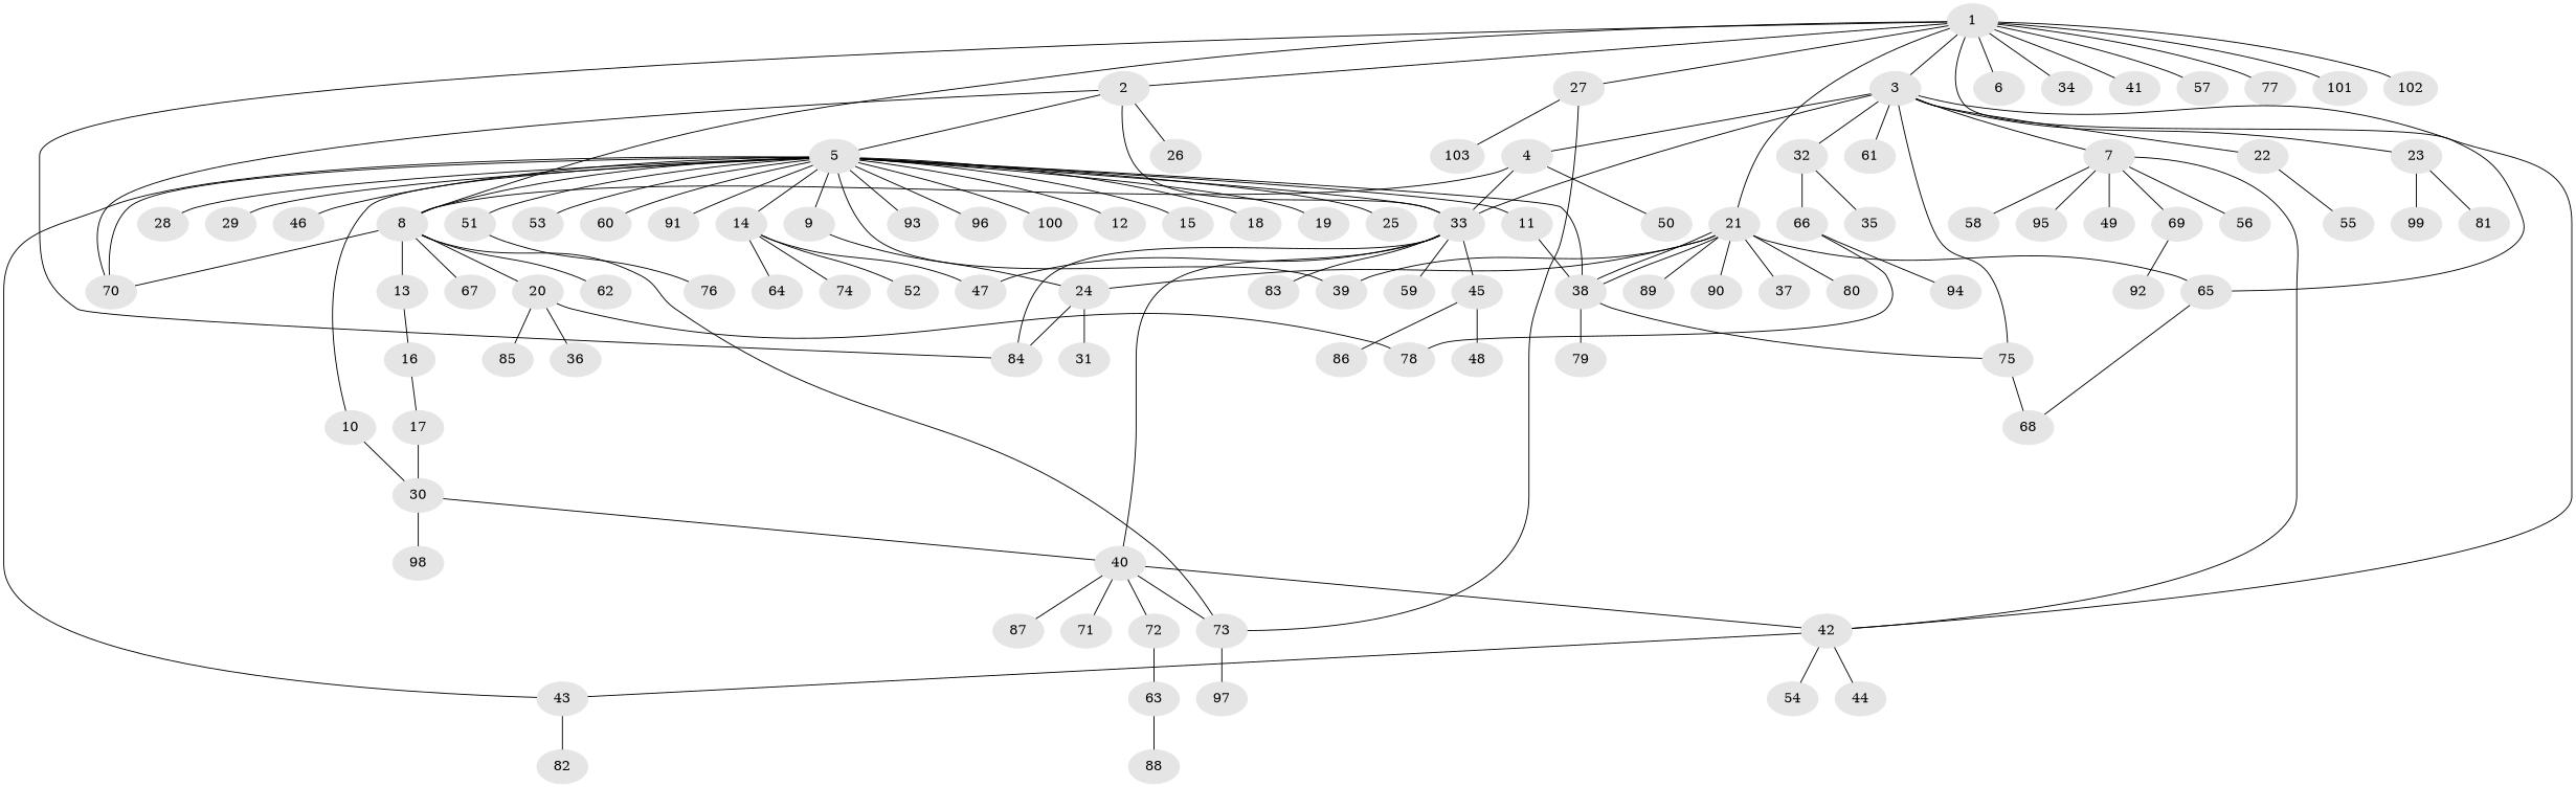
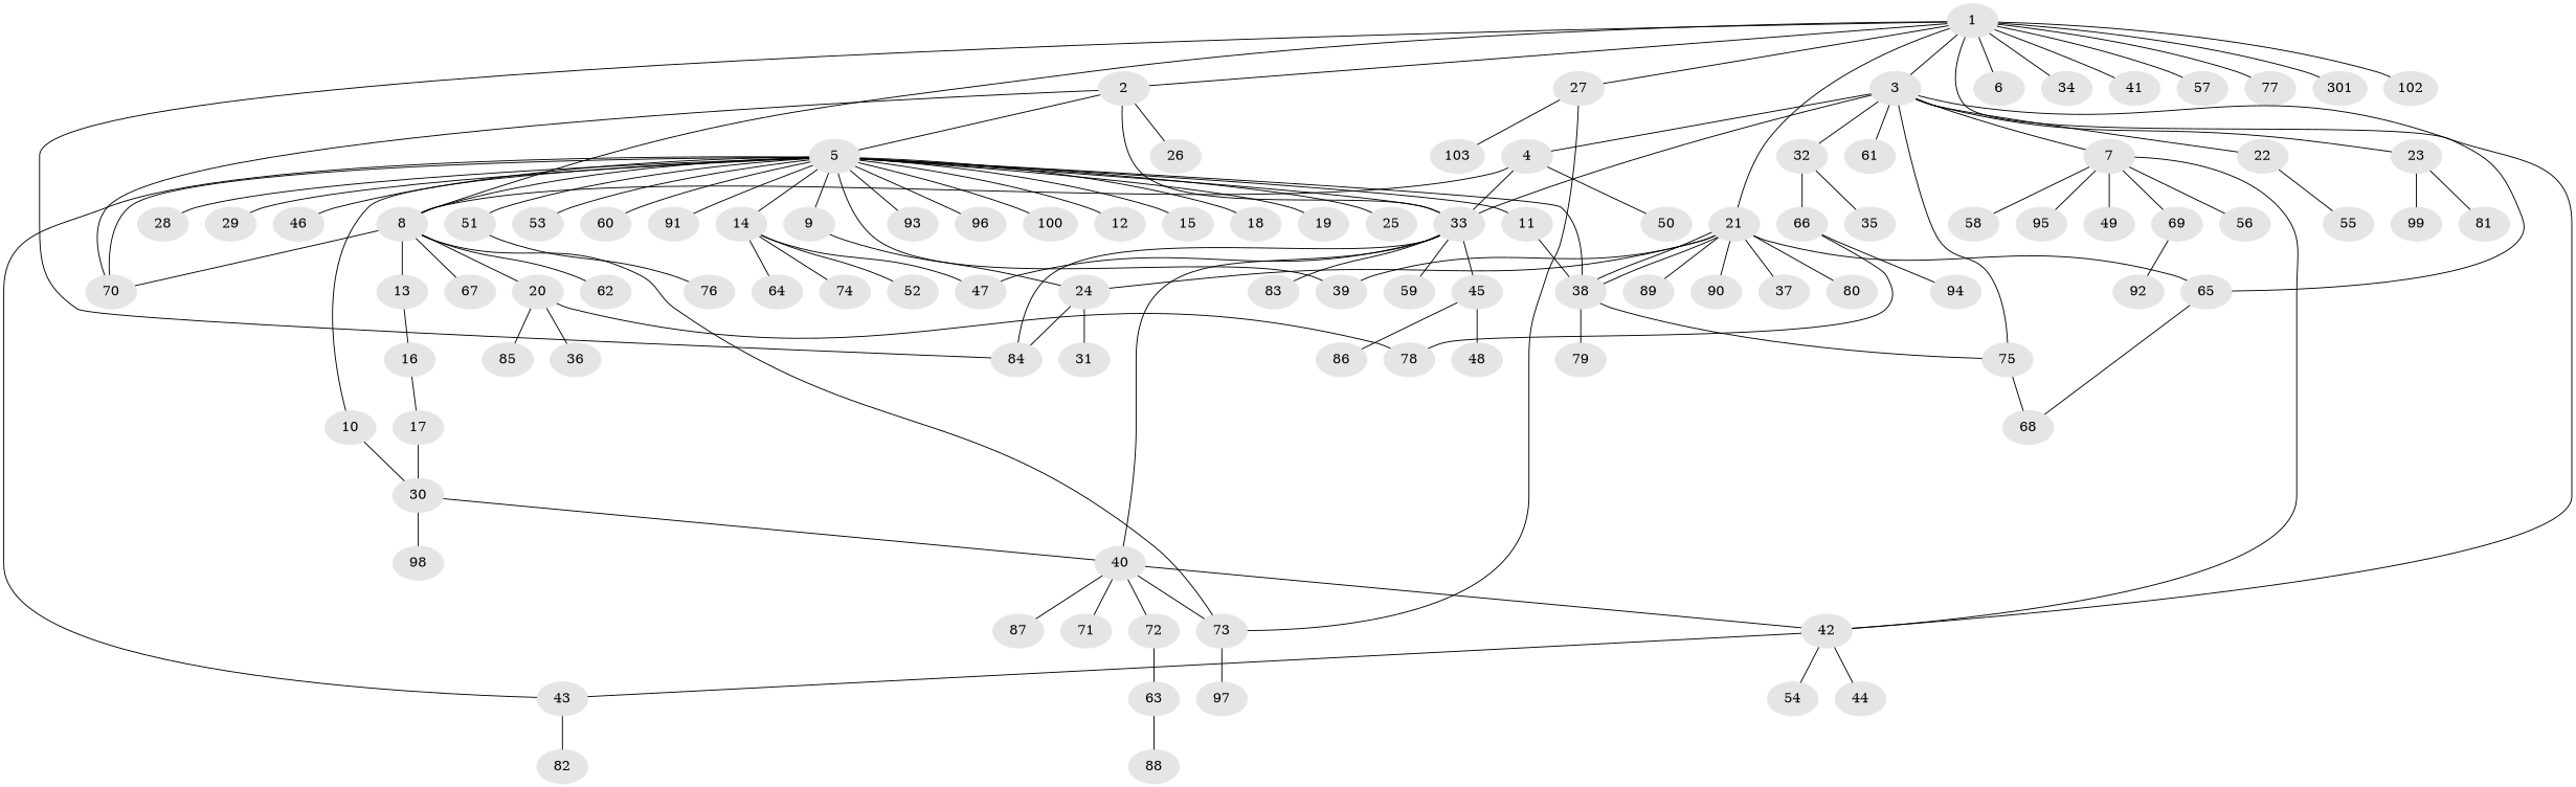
  graph {
    node [color=gray90 style=filled]
    1
    2
    3
    6
    8
    21
    27
    34
    41
    57
    65
    77
    84
-   101
+   101 [label=301]
    102
    5
    26
    33
    70
    4
    7
    22
    23
    32
    42
    61
    75
    13
    20
    62
    67
    73
    38
    39
    24
    37
    80
    89
    90
    103
    68
    9
    10
    11
    12
    14
    15
    18
    19
    25
    28
    29
    43
    46
    51
    53
    60
    91
    93
    96
    100
    47
    40
    45
    59
    83
    50
    49
    56
    58
    69
    95
    55
    81
    99
    35
    66
    44
    54
    30
    52
    64
    74
    79
    82
    76
    92
    16
    36
    78
    85
    97
    31
    98
    17
    71
    72
    87
    94
    48
    86
    63
    88
    1 -- 2
    1 -- 3
    1 -- 6
    1 -- 8
    1 -- 21
    1 -- 27
    1 -- 34
    1 -- 41
    1 -- 57
    1 -- 65
    1 -- 77
    1 -- 84
    1 -- 101
    1 -- 102
    2 -- 5
    2 -- 26
    2 -- 33
    2 -- 70
    3 -- 33
    3 -- 4
    3 -- 7
    3 -- 22
    3 -- 23
    3 -- 32
    3 -- 42
    3 -- 61
    3 -- 75
    8 -- 70
    8 -- 13
    8 -- 20
    8 -- 62
    8 -- 67
    8 -- 73
    21 -- 65
    21 -- 38
    21 -- 38
    21 -- 39
    21 -- 24
    21 -- 37
    21 -- 80
    21 -- 89
    21 -- 90
    27 -- 73
    27 -- 103
    65 -- 68
    5 -- 8
    5 -- 33
    5 -- 70
    5 -- 38
    5 -- 39
    5 -- 9
    5 -- 10
    5 -- 11
    5 -- 12
    5 -- 14
    5 -- 15
    5 -- 18
    5 -- 19
    5 -- 25
    5 -- 28
    5 -- 29
    5 -- 43
    5 -- 46
    5 -- 51
    5 -- 53
    5 -- 60
    5 -- 91
    5 -- 93
    5 -- 96
    5 -- 100
    33 -- 84
    33 -- 47
    33 -- 40
    33 -- 45
    33 -- 59
    33 -- 83
    4 -- 8
    4 -- 33
    4 -- 50
    7 -- 42
    7 -- 49
    7 -- 56
    7 -- 58
    7 -- 69
    7 -- 95
    22 -- 55
    23 -- 81
    23 -- 99
    32 -- 35
    32 -- 66
    42 -- 43
    42 -- 44
    42 -- 54
    75 -- 68
    13 -- 16
    20 -- 36
    20 -- 78
    20 -- 85
    73 -- 97
    38 -- 75
    38 -- 79
    24 -- 84
    24 -- 31
    9 -- 24
    10 -- 30
    11 -- 38
    14 -- 47
    14 -- 52
    14 -- 64
    14 -- 74
    43 -- 82
    51 -- 76
    40 -- 42
    40 -- 73
    40 -- 71
    40 -- 72
    40 -- 87
    45 -- 48
    45 -- 86
    69 -- 92
    66 -- 78
    66 -- 94
    30 -- 40
    30 -- 98
    16 -- 17
    17 -- 30
    72 -- 63
    63 -- 88
  }
